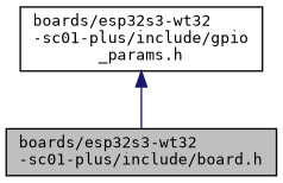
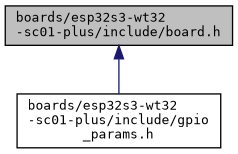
  digraph {
    fontname="DejaVu Sans Mono"
    node [color=black fontname="DejaVu Sans Mono" fontsize=10 shape=record style=filled]
    n1 [fillcolor=grey75 fontcolor=black height=0.2 label="boards/esp32s3-wt32\l-sc01-plus/include/board.h" width=0.4]
    n2 [fillcolor=white height=0.2 label="boards/esp32s3-wt32\l-sc01-plus/include/gpio\l_params.h" width=0.4]
-   n2 -> n1 [color=midnightblue dir=back fontname="DejaVu Sans Mono" fontsize=10 labelfontname=Helvetica labelfontsize=10 style=solid]
+   n1 -> n2 [color=midnightblue dir=back fontname="DejaVu Sans Mono" fontsize=10 labelfontname=Helvetica labelfontsize=10 style=solid]
  }
